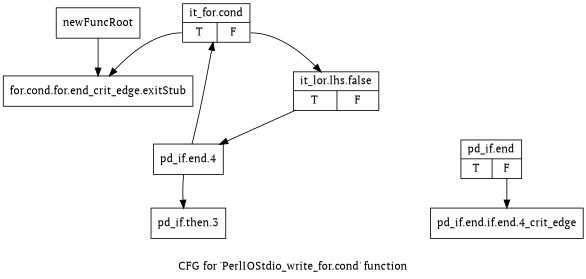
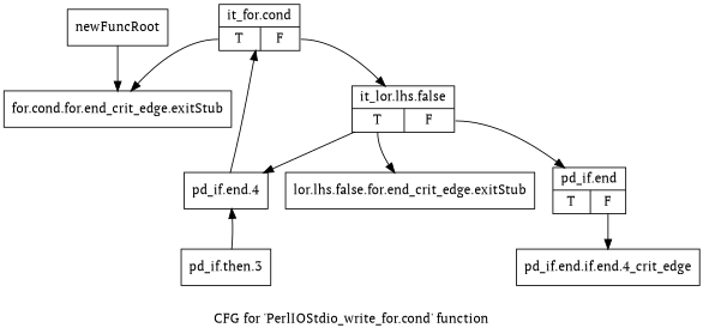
  digraph {
    fontname="PT Serif"
    label="CFG for 'PerlIOStdio_write_for.cond' function"
    node [fontname="PT Serif" shape=record]
    edge [fontname="PT Serif"]
    n1 [label="{newFuncRoot}"]
    n2 [label="{for.cond.for.end_crit_edge.exitStub}"]
    n3 [label="{it_for.cond|{<s0>T|<s1>F}}"]
    n4 [label="{it_lor.lhs.false|{<s0>T|<s1>F}}"]
+   n5 [label="{lor.lhs.false.for.end_crit_edge.exitStub}"]
    n6 [label="{pd_if.end|{<s0>T|<s1>F}}"]
    n7 [label="{pd_if.end.4}"]
    n8 [label="{pd_if.end.if.end.4_crit_edge}"]
    n9 [label="{pd_if.then.3}"]
    n1 -> n2
    n3 -> n2 [tailport=s0]
    n3 -> n4 [tailport=s1]
+   n4 -> n5 [tailport=s0]
+   n4 -> n6 [tailport=s1]
    n4 -> n7
    n6 -> n8 [tailport=s1]
    n7 -> n3
-   n7 -> n9
+   n9 -> n7
  }
